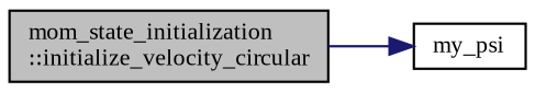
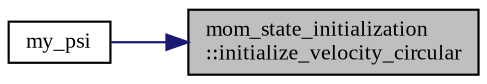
  digraph {
    rankdir=LR
    fontname="Liberation Serif"
    node [color=black fontname="Liberation Serif" fontsize=10 shape=record style=filled]
    n1 [fillcolor=grey75 fontcolor=black height=0.2 label="mom_state_initialization\l::initialize_velocity_circular" width=0.4]
    n2 [fillcolor=white height=0.2 label=my_psi width=0.4]
-   n1 -> n2 [color=midnightblue fontname="Liberation Serif" fontsize=10 labelfontname=Helvetica labelfontsize=10 style=solid]
+   n2 -> n1 [color=midnightblue fontname="Liberation Serif" fontsize=10 labelfontname=Helvetica labelfontsize=10 style=solid]
  }
